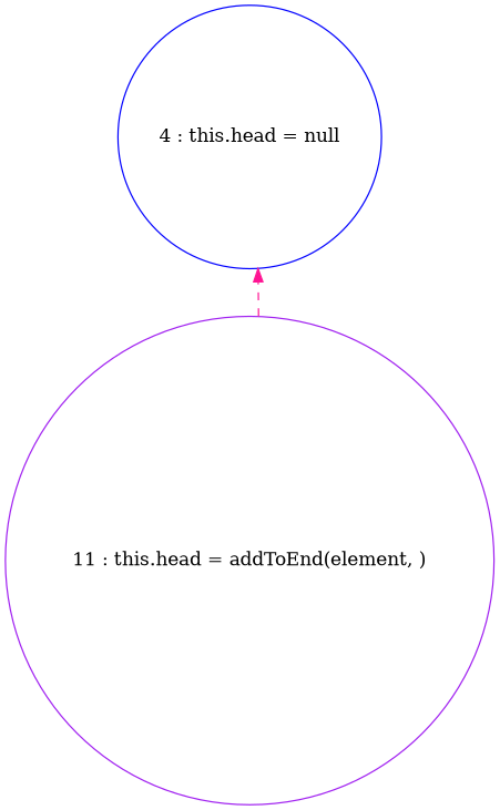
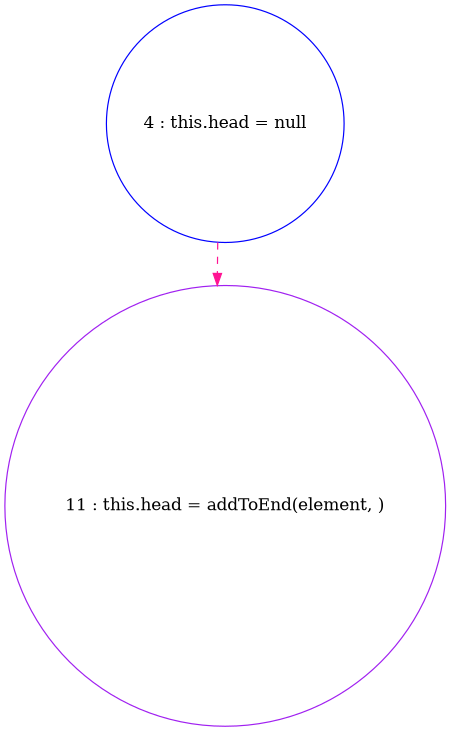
  digraph {
    node [shape=circle]
    "4 : this.head = null" [color=blue]
    "11 : this.head = addToEnd(element, )" [color=purple]
-   "11 : this.head = addToEnd(element, )" -> "4 : this.head = null" [style=dashed color=deeppink]
+   "4 : this.head = null" -> "11 : this.head = addToEnd(element, )" [style=dashed color=deeppink]
  }
